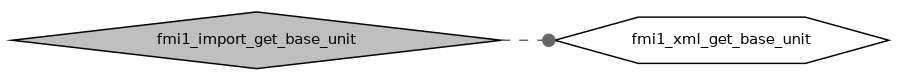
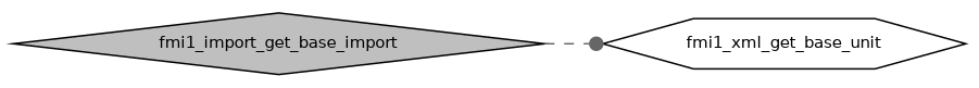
  digraph {
    rankdir=LR
    node [color=black fontname=Helvetica fontsize=10 style=filled]
-   n1 [fillcolor=grey75 fontcolor=black height=0.2 label=fmi1_import_get_base_unit shape=diamond width=0.4]
+   n1 [fillcolor=grey75 fontcolor=black height=0.2 label=fmi1_import_get_base_import shape=diamond width=0.4]
    n2 [fillcolor=white height=0.2 label=fmi1_xml_get_base_unit shape=hexagon width=0.4]
    n1 -> n2 [color=gray40 fontname=Helvetica fontsize=10 labelfontname=Helvetica labelfontsize=10 style=dashed arrowhead=dot]
  }
